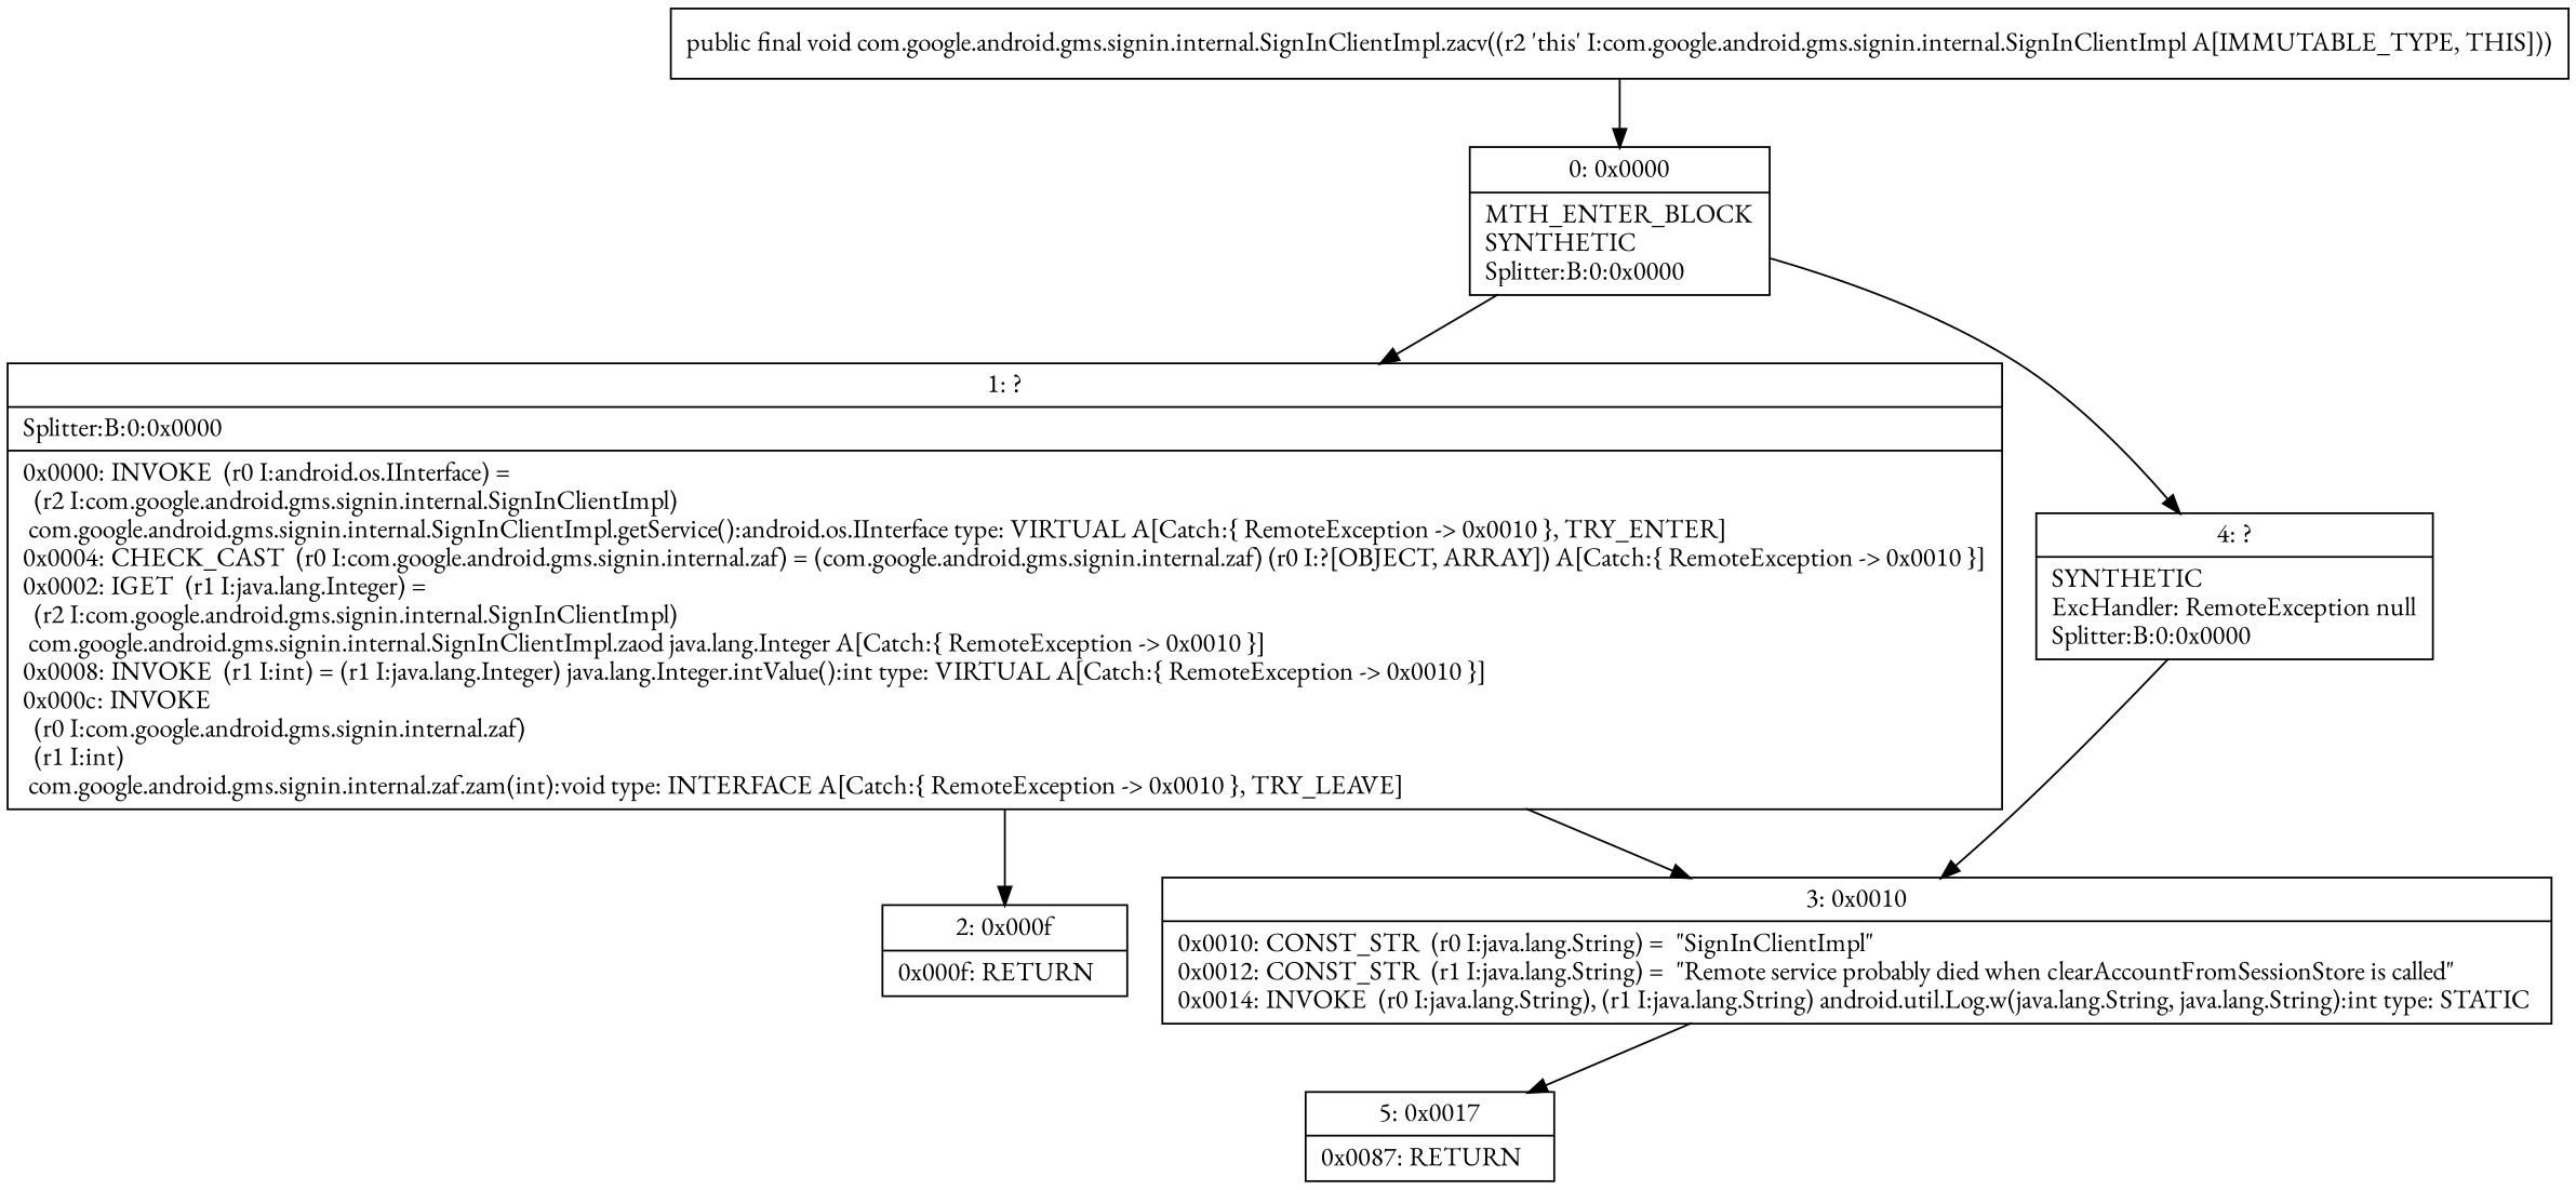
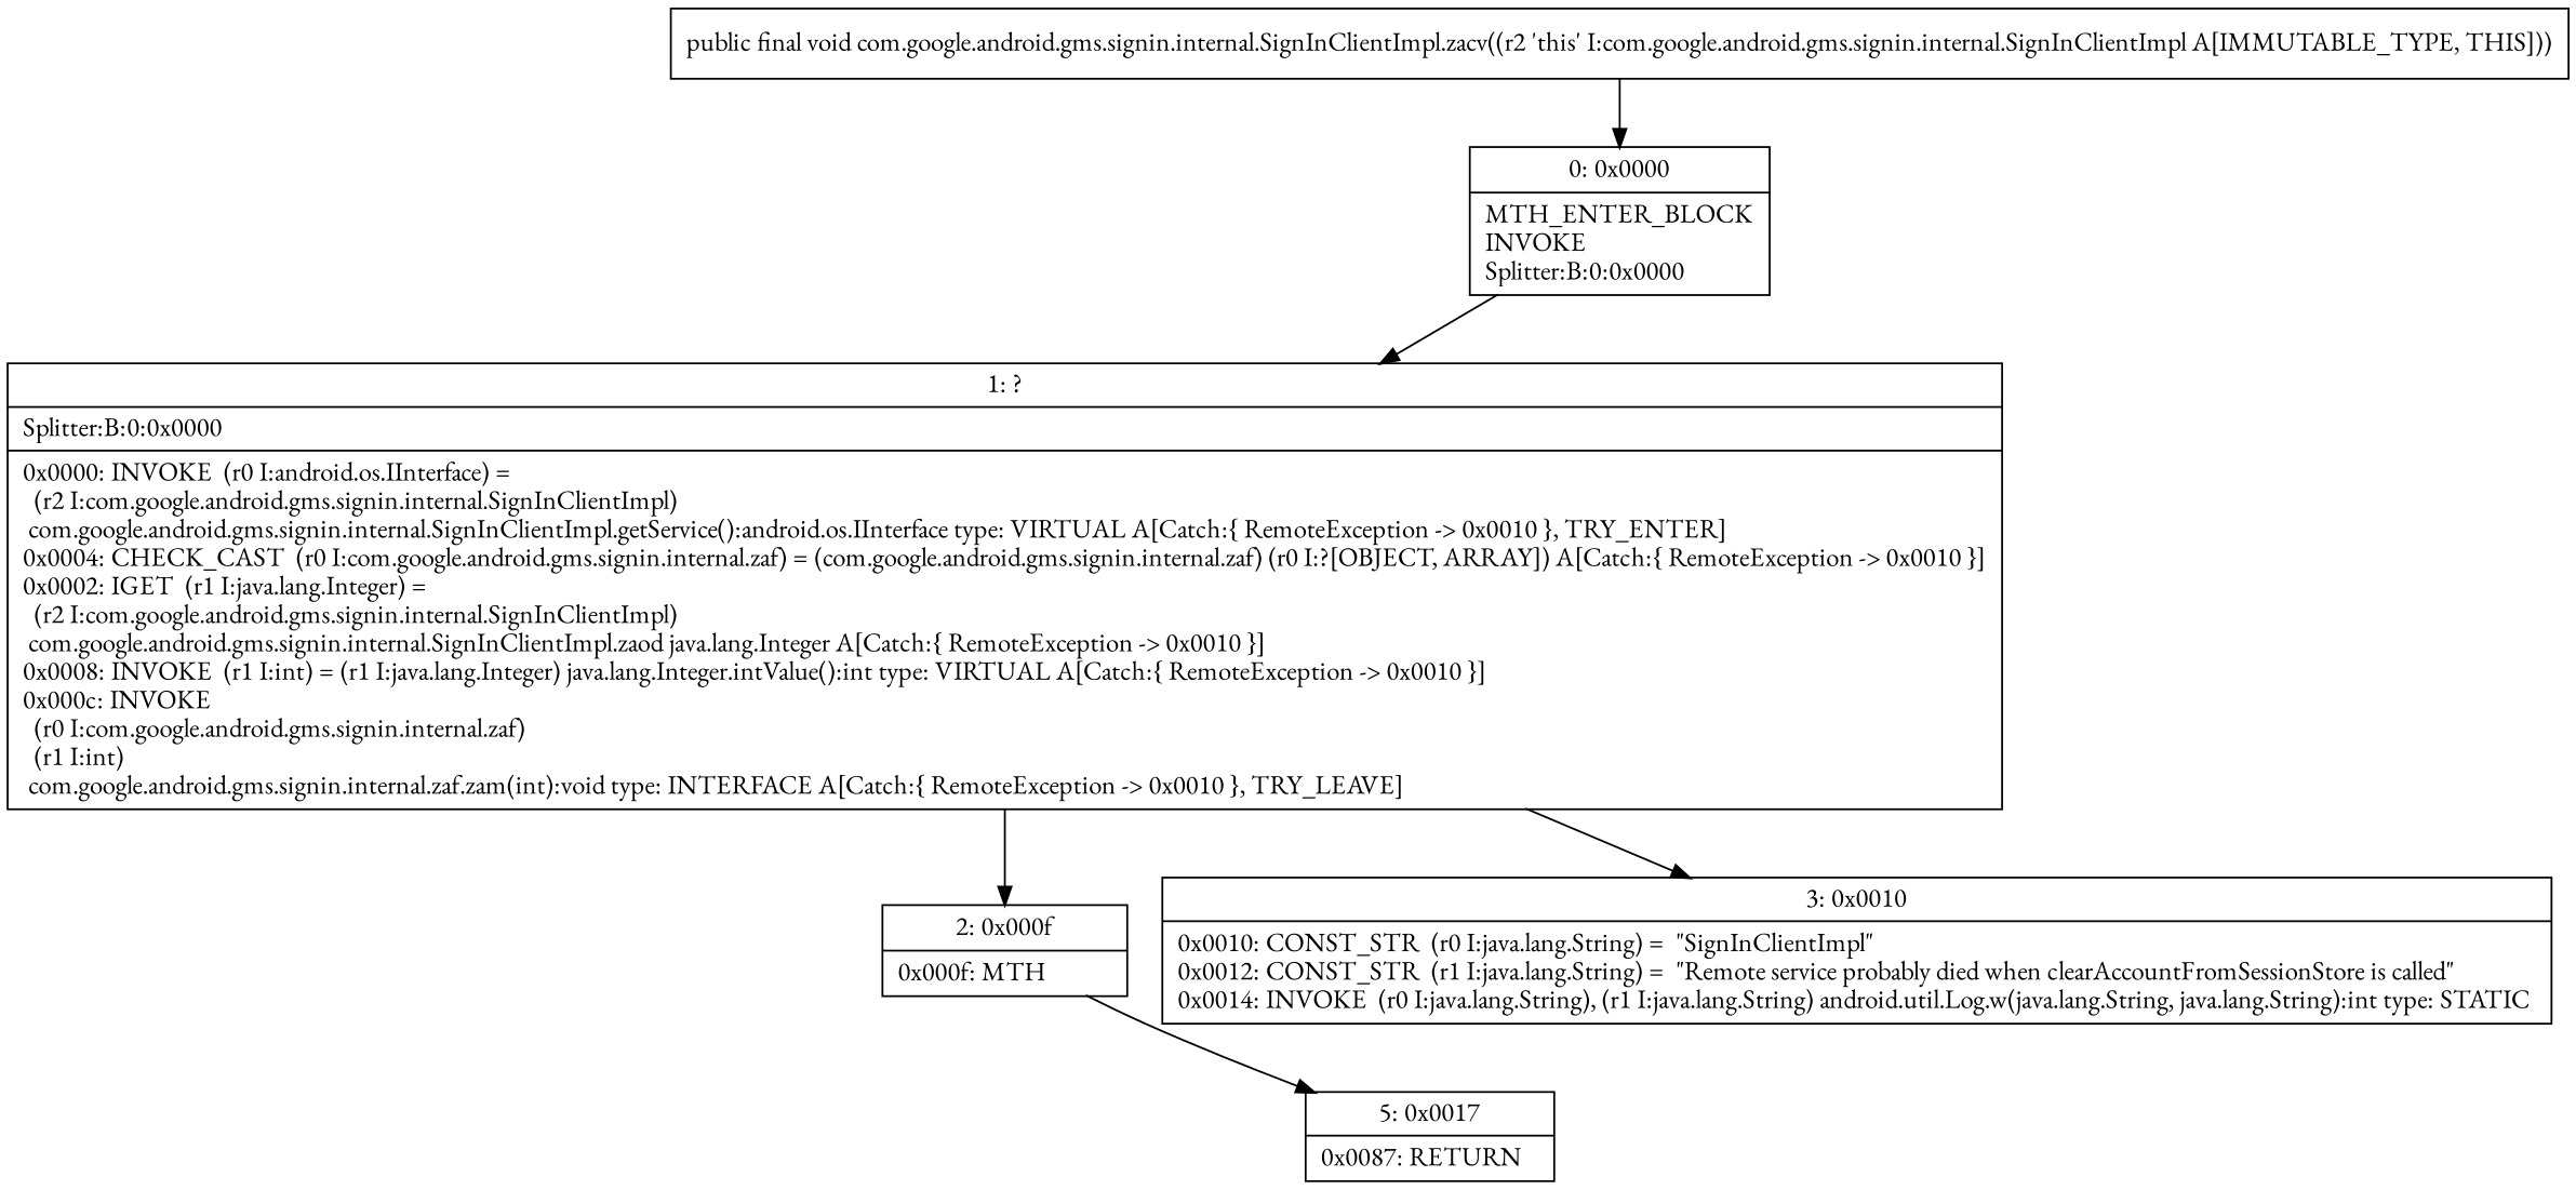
  digraph {
    fontname="EB Garamond"
    node [fontname="EB Garamond" shape=record]
    edge [fontname="EB Garamond"]
-   n1 [label="{0\:\ 0x0000|MTH_ENTER_BLOCK\lSYNTHETIC\lSplitter:B:0:0x0000\l}"]
+   n1 [label="{0\:\ 0x0000|MTH_ENTER_BLOCK\lINVOKE\lSplitter:B:0:0x0000\l}"]
    n2 [label="{1\:\ ?|Splitter:B:0:0x0000\l|0x0000: INVOKE  (r0 I:android.os.IInterface) = \l  (r2 I:com.google.android.gms.signin.internal.SignInClientImpl)\l com.google.android.gms.signin.internal.SignInClientImpl.getService():android.os.IInterface type: VIRTUAL A[Catch:\{ RemoteException \-\> 0x0010 \}, TRY_ENTER]\l0x0004: CHECK_CAST  (r0 I:com.google.android.gms.signin.internal.zaf) = (com.google.android.gms.signin.internal.zaf) (r0 I:?[OBJECT, ARRAY]) A[Catch:\{ RemoteException \-\> 0x0010 \}]\l0x0002: IGET  (r1 I:java.lang.Integer) = \l  (r2 I:com.google.android.gms.signin.internal.SignInClientImpl)\l com.google.android.gms.signin.internal.SignInClientImpl.zaod java.lang.Integer A[Catch:\{ RemoteException \-\> 0x0010 \}]\l0x0008: INVOKE  (r1 I:int) = (r1 I:java.lang.Integer) java.lang.Integer.intValue():int type: VIRTUAL A[Catch:\{ RemoteException \-\> 0x0010 \}]\l0x000c: INVOKE  \l  (r0 I:com.google.android.gms.signin.internal.zaf)\l  (r1 I:int)\l com.google.android.gms.signin.internal.zaf.zam(int):void type: INTERFACE A[Catch:\{ RemoteException \-\> 0x0010 \}, TRY_LEAVE]\l}"]
-   n3 [label="{4\:\ ?|SYNTHETIC\lExcHandler: RemoteException null\lSplitter:B:0:0x0000\l}"]
-   n4 [label="{2\:\ 0x000f|0x000f: RETURN   \l}"]
+   n4 [label="{2\:\ 0x000f|0x000f: MTH   \l}"]
    n5 [label="{3\:\ 0x0010|0x0010: CONST_STR  (r0 I:java.lang.String) =  \"SignInClientImpl\" \l0x0012: CONST_STR  (r1 I:java.lang.String) =  \"Remote service probably died when clearAccountFromSessionStore is called\" \l0x0014: INVOKE  (r0 I:java.lang.String), (r1 I:java.lang.String) android.util.Log.w(java.lang.String, java.lang.String):int type: STATIC \l}"]
    n6 [label="{5\:\ 0x0017|0x0087: RETURN   \l}"]
    n7 [label="{public final void com.google.android.gms.signin.internal.SignInClientImpl.zacv((r2 'this' I:com.google.android.gms.signin.internal.SignInClientImpl A[IMMUTABLE_TYPE, THIS])) }"]
    n1 -> n2
-   n1 -> n3
    n2 -> n4
    n2 -> n5
-   n3 -> n5
-   n5 -> n6
+   n4 -> n6
    n7 -> n1
  }
